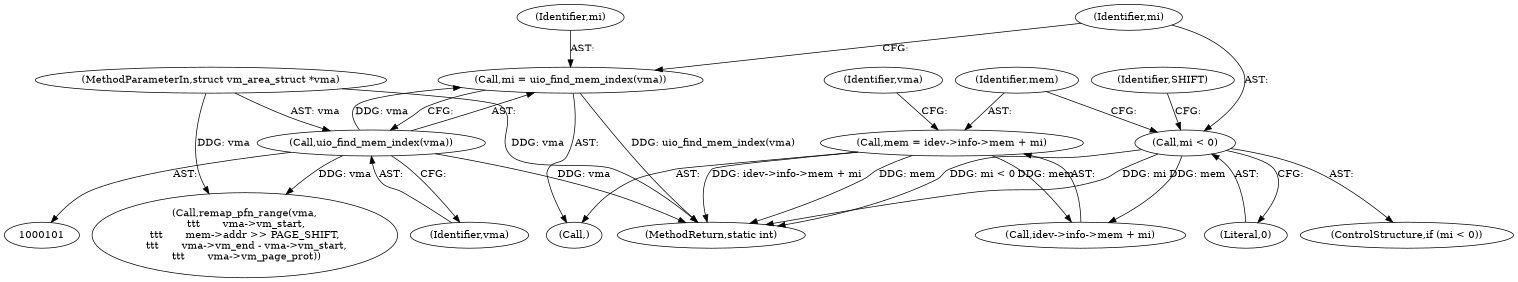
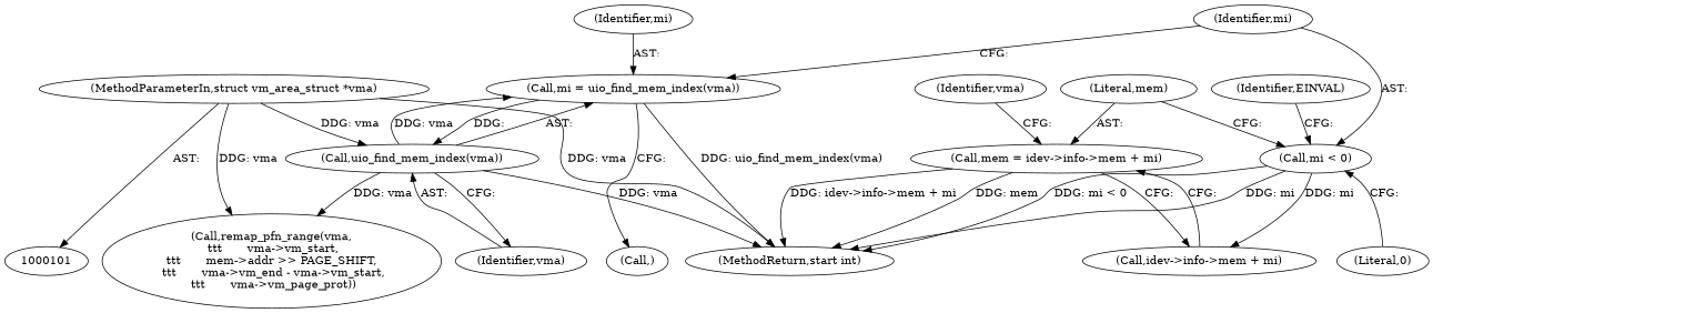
  digraph {
    n1 [label="(Call,mem = idev->info->mem + mi)"]
    n2 [label="(Call,idev->info->mem + mi)"]
-   n3 [label="(MethodReturn,static int)"]
+   n3 [label="(MethodReturn,start int)"]
    n4 [label="(Call,)"]
    n5 [label="(Call,mi < 0)"]
-   n6 [label="(ControlStructure,if (mi < 0))"]
    n7 [label="(Literal,0)"]
    n8 [label="(Call,mi = uio_find_mem_index(vma))"]
    n9 [label="(Call,uio_find_mem_index(vma))"]
    n10 [label="(Call,remap_pfn_range(vma,\n \t\t\t       vma->vm_start,\n\t\t\t       mem->addr >> PAGE_SHIFT,\n \t\t\t       vma->vm_end - vma->vm_start,\n \t\t\t       vma->vm_page_prot))"]
    n11 [label="(Identifier,vma)"]
    n12 [label="(MethodParameterIn,struct vm_area_struct *vma)"]
    1000101
    n14 [label="(Identifier,mi)"]
    n15 [label="(Identifier,mi)"]
-   n16 [label="(Identifier,mem)"]
+   n16 [label="(Literal,mem)"]
    n17 [label="(Identifier,vma)"]
-   n18 [label="(Identifier,SHIFT)"]
-   n1 -> n2 [label="DDG: mem"]
+   n18 [label="(Identifier,EINVAL)"]
+   n1 -> n2 [label="CFG: "]
    n1 -> n3 [label="DDG: idev->info->mem + mi"]
    n1 -> n3 [label="DDG: mem"]
-   n1 -> n4 [label="AST: "]
-   n2 -> n1 [label="AST: "]
-   n5 -> n2 [label="DDG: mem"]
+   n2 -> n1 [label="CFG: "]
+   n5 -> n2 [label="DDG: mi"]
    n5 -> n3 [label="DDG: mi < 0"]
    n5 -> n3 [label="DDG: mi"]
-   n5 -> n6 [label="AST: "]
-   n5 -> n7 [label="CFG: "]
-   n7 -> n5 [label="AST: "]
+   n7 -> n5 [label="CFG: "]
    n8 -> n3 [label="DDG: uio_find_mem_index(vma)"]
-   n8 -> n4 [label="AST: "]
-   n8 -> n9 [label="CFG: "]
+   n8 -> n4 [label="CFG: "]
+   n8 -> n9 [label="DDG: "]
    n9 -> n3 [label="DDG: vma"]
    n9 -> n8 [label="AST: "]
    n9 -> n8 [label="DDG: vma"]
    n9 -> n10 [label="DDG: vma"]
    n9 -> n11 [label="CFG: "]
    n11 -> n9 [label="AST: "]
    n12 -> n3 [label="DDG: vma"]
-   n12 -> n9 [label="AST: vma"]
+   n12 -> n9 [label="DDG: vma"]
    n12 -> n10 [label="DDG: vma"]
-   n9 -> 1000101 [label="AST: "]
+   n12 -> 1000101 [label="AST: "]
    n14 -> n5 [label="AST: "]
    n14 -> n8 [label="CFG: "]
    n15 -> n8 [label="AST: "]
    n16 -> n1 [label="AST: "]
    n16 -> n5 [label="CFG: "]
    n17 -> n1 [label="CFG: "]
    n18 -> n5 [label="CFG: "]
  }
